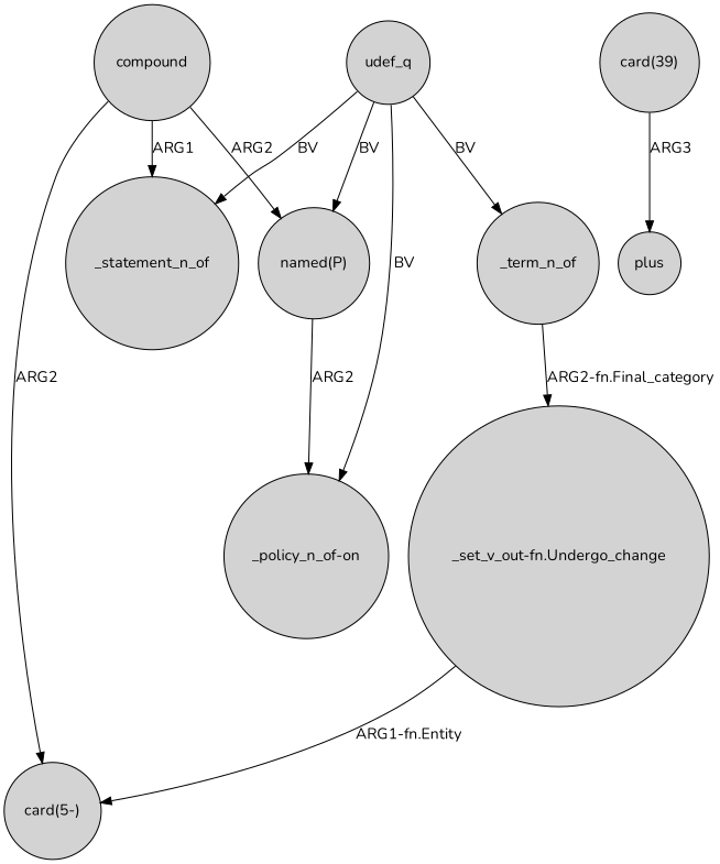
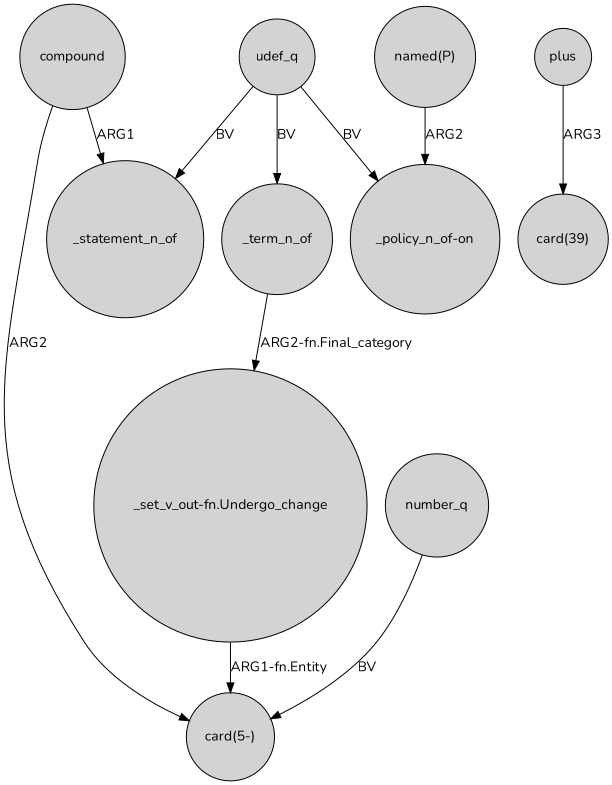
  digraph {
    fontname=Nunito
    node [fontname=Nunito shape=circle style=filled]
    edge [fontname=Nunito]
    compound
    "card(5-)"
    _statement_n_of
    "named(P)"
    "_policy_n_of-on"
    udef_q
    _term_n_of
    "_set_v_out-fn.Undergo_change"
    plus
    "card(39)"
+   number_q
    compound -> "card(5-)" [label=ARG2]
    compound -> _statement_n_of [label=ARG1]
-   compound -> "named(P)" [label=ARG2]
    "named(P)" -> "_policy_n_of-on" [label=ARG2]
    udef_q -> _statement_n_of [label=BV]
-   udef_q -> "named(P)" [label=BV]
    udef_q -> "_policy_n_of-on" [label=BV]
    udef_q -> _term_n_of [label=BV]
    _term_n_of -> "_set_v_out-fn.Undergo_change" [label="ARG2-fn.Final_category"]
    "_set_v_out-fn.Undergo_change" -> "card(5-)" [label="ARG1-fn.Entity"]
-   "card(39)" -> plus [label=ARG3]
+   plus -> "card(39)" [label=ARG3]
+   number_q -> "card(5-)" [label=BV]
  }
